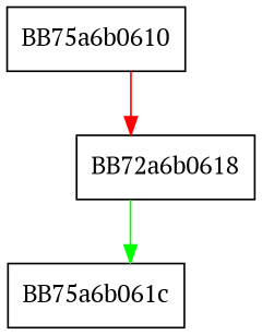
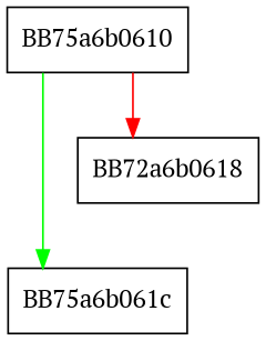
  digraph {
    fontname="PT Serif"
    splines=ortho
    node [fontname="PT Serif" shape=box]
    edge [fontname="PT Serif"]
    BB75a6b0610
    BB75a6b061c
    n3 [label=BB72a6b0618]
-   n3 -> BB75a6b061c [color=green]
+   BB75a6b0610 -> BB75a6b061c [color=green]
    BB75a6b0610 -> n3 [color=red]
  }
